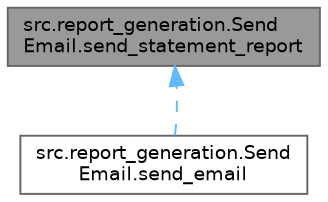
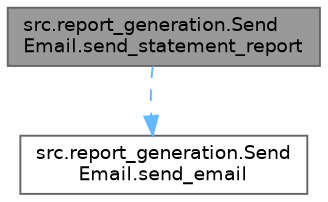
  digraph {
    rankdir=TB
    node [fontname=Helvetica fontsize=10 shape=box style=filled]
    n1 [color=gray40 fillcolor=grey60 fontcolor=black height=0.2 label="src.report_generation.Send\lEmail.send_statement_report" width=0.4]
    n2 [color=grey40 fillcolor=white height=0.2 label="src.report_generation.Send\lEmail.send_email" width=0.4]
-   n2 -> n1 [color=steelblue1 fontname=Helvetica fontsize=10 labelfontname=Helvetica labelfontsize=10 style=dashed arrowhead=normal]
+   n1 -> n2 [color=steelblue1 fontname=Helvetica fontsize=10 labelfontname=Helvetica labelfontsize=10 style=dashed arrowhead=normal]
  }
